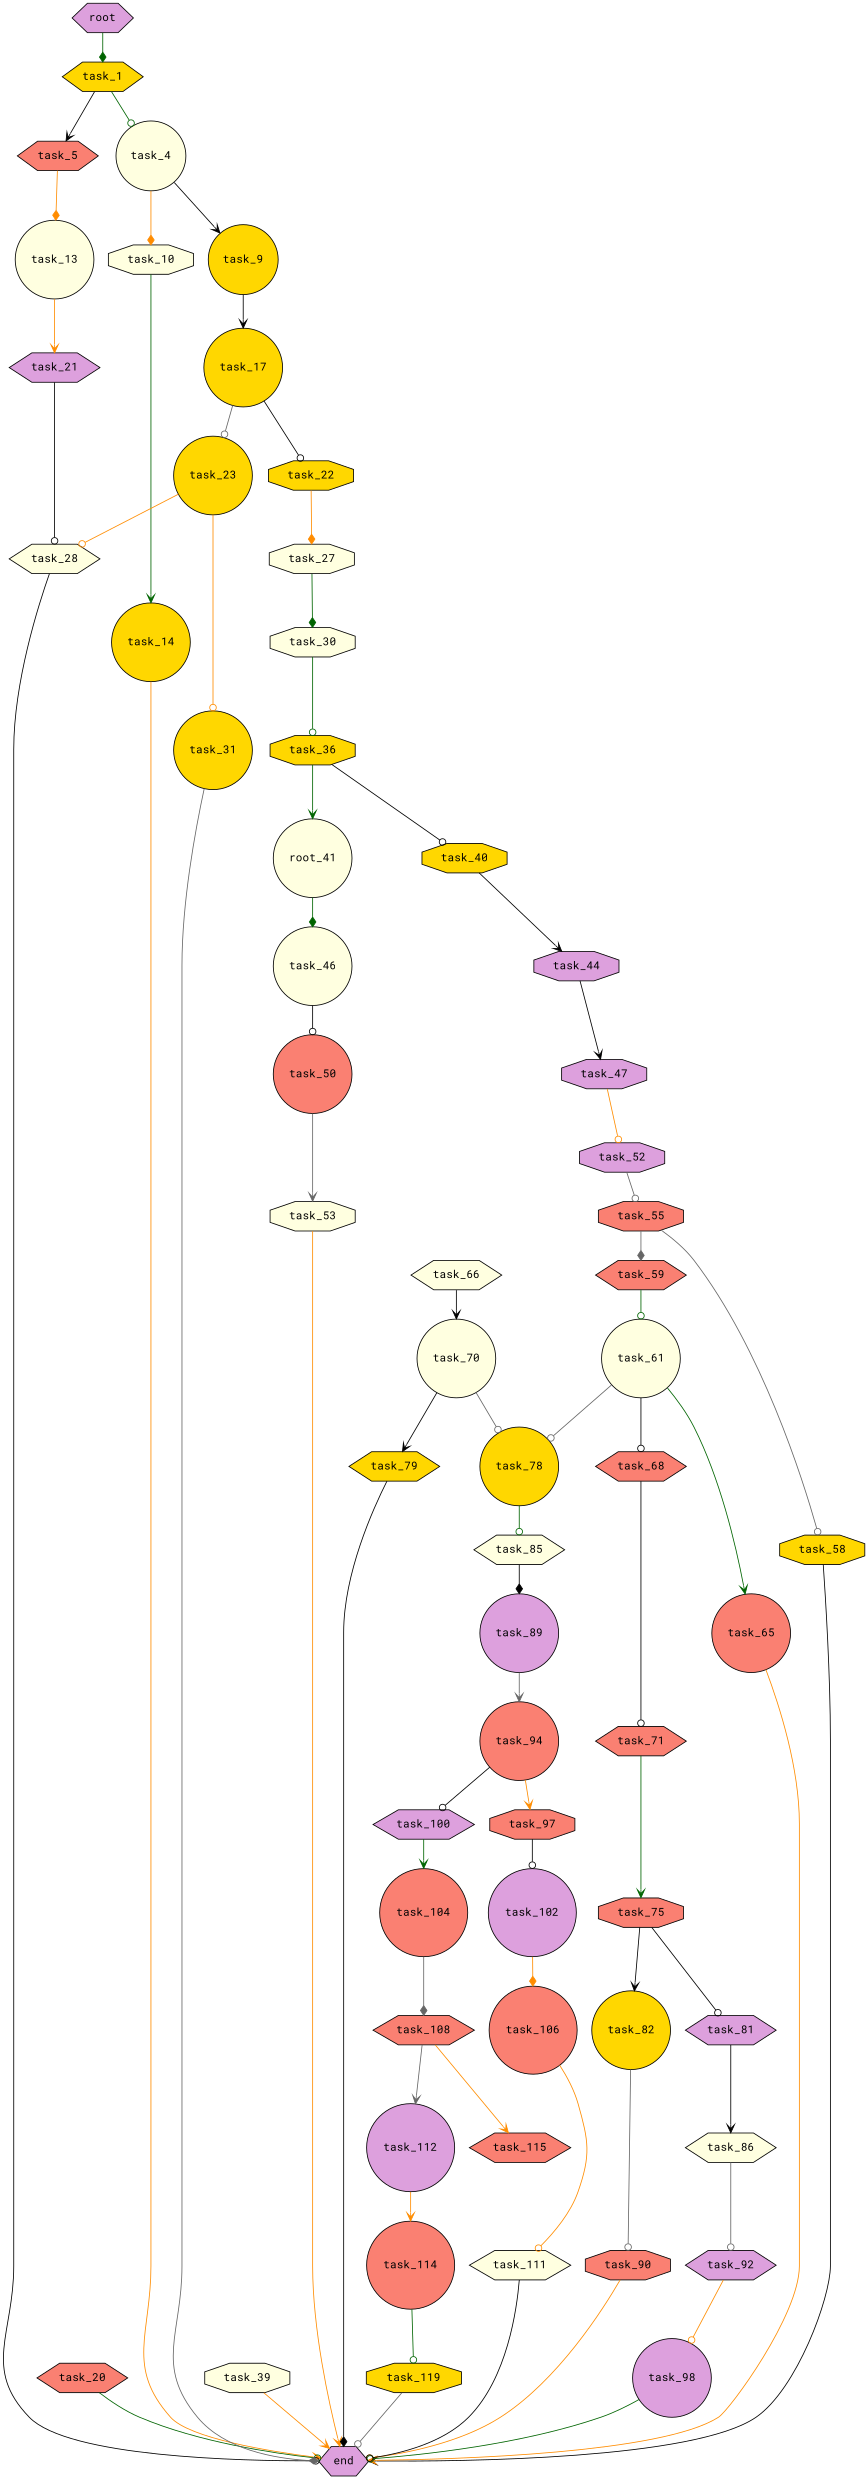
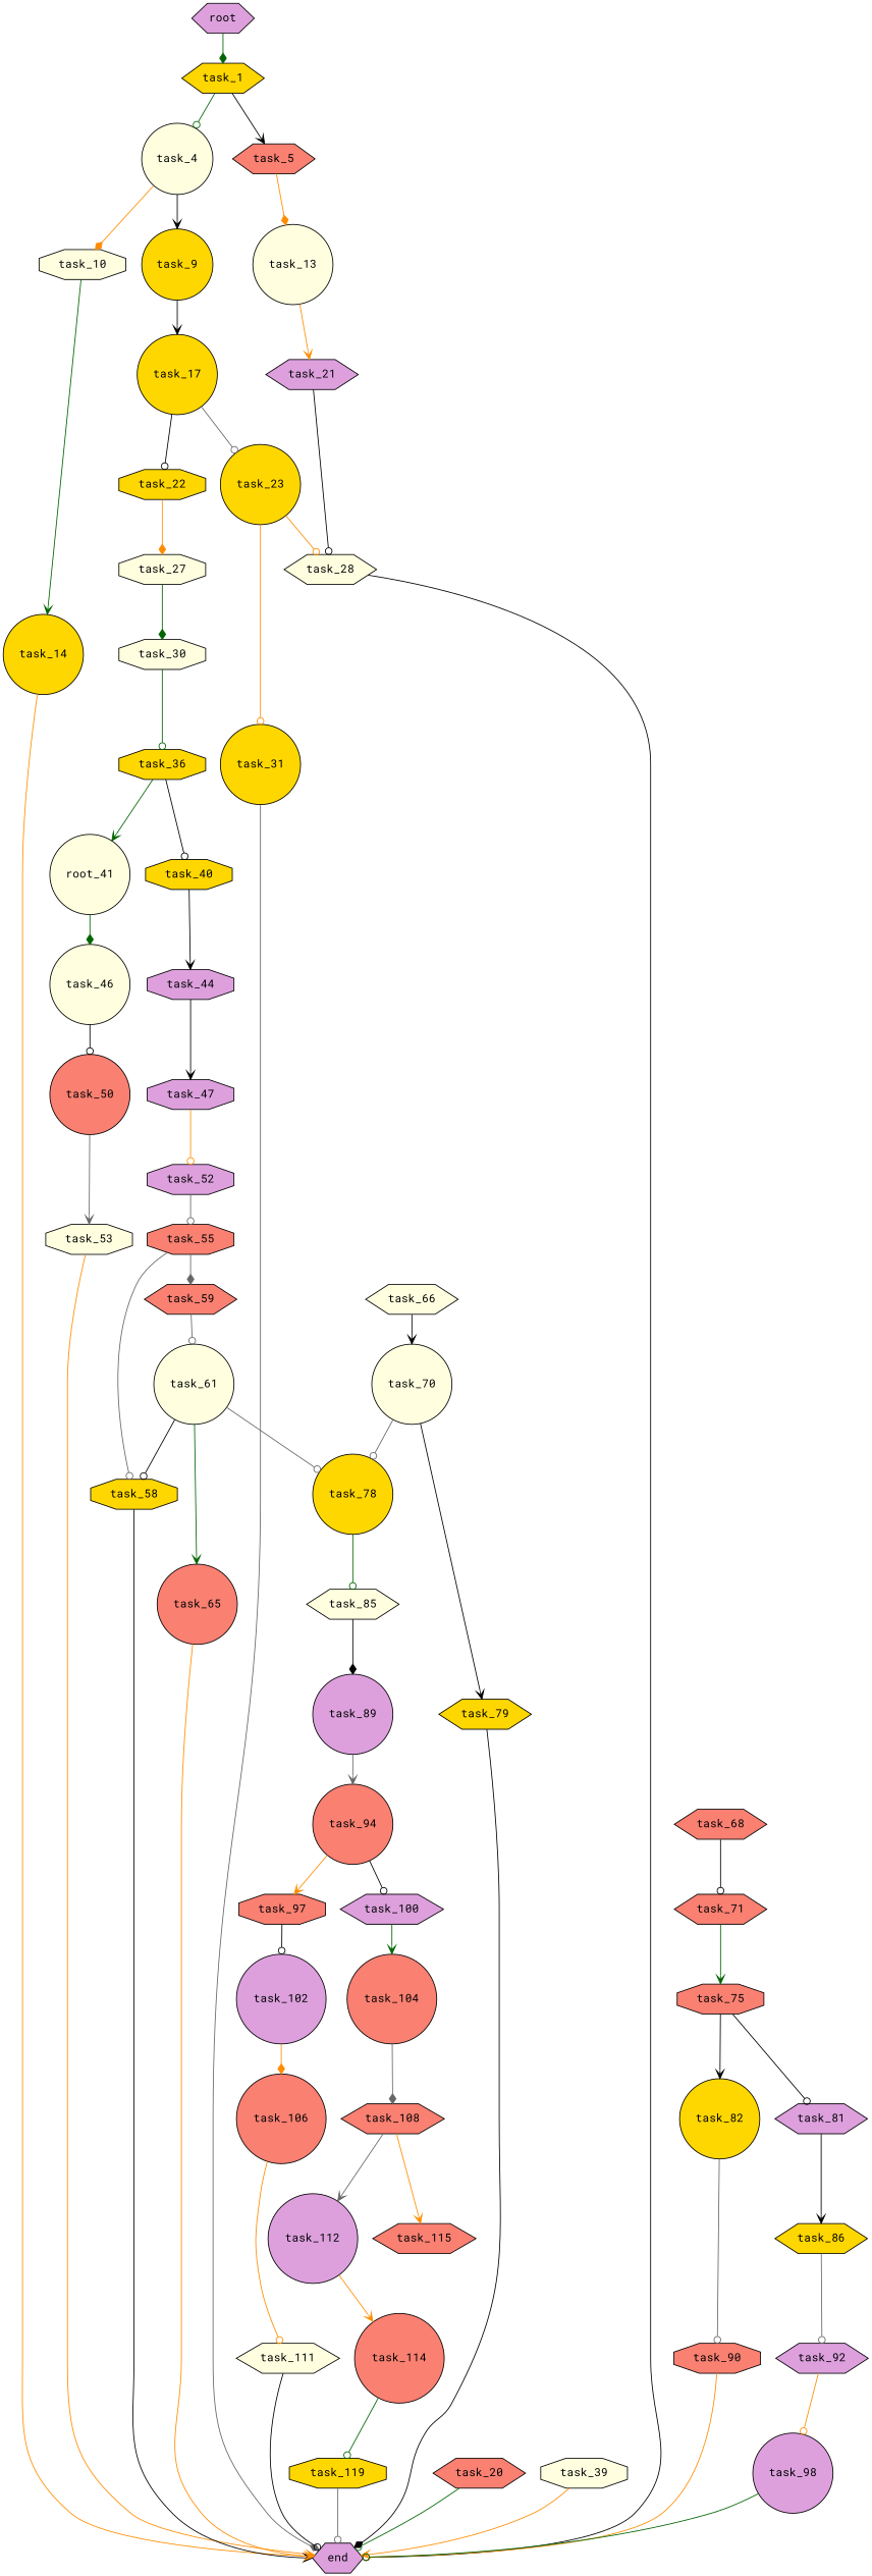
  digraph {
    fontname="Roboto Mono"
    node [fillcolor=salmon fontname="Roboto Mono" shape=circle style=filled]
    edge [arrowhead=odot color=black fontname="Roboto Mono"]
    root [fillcolor=plum shape=hexagon]
    task_1 [fillcolor=gold shape=hexagon]
    task_4 [fillcolor=lightyellow]
    task_5 [shape=hexagon]
    task_9 [fillcolor=gold]
    task_10 [fillcolor=lightyellow shape=octagon]
    task_13 [fillcolor=lightyellow]
    task_17 [fillcolor=gold]
    task_14 [fillcolor=gold]
    task_21 [fillcolor=plum shape=hexagon]
    task_22 [fillcolor=gold shape=octagon]
    task_23 [fillcolor=gold]
    end [fillcolor=plum shape=hexagon]
    task_20 [shape=hexagon]
    task_28 [fillcolor=lightyellow shape=hexagon]
    task_27 [fillcolor=lightyellow shape=octagon]
    task_31 [fillcolor=gold]
    task_30 [fillcolor=lightyellow shape=octagon]
    task_36 [fillcolor=gold shape=octagon]
    task_40 [fillcolor=gold shape=octagon]
    n21 [fillcolor=lightyellow label=root_41]
    task_39 [fillcolor=lightyellow shape=octagon]
    task_44 [fillcolor=plum shape=octagon]
    task_46 [fillcolor=lightyellow]
    task_47 [fillcolor=plum shape=octagon]
    task_50
    task_52 [fillcolor=plum shape=octagon]
    task_53 [fillcolor=lightyellow shape=octagon]
    task_55 [shape=octagon]
    task_58 [fillcolor=gold shape=octagon]
    task_59 [shape=hexagon]
    task_61 [fillcolor=lightyellow]
    task_65
    task_68 [shape=hexagon]
    task_78 [fillcolor=gold]
    task_66 [fillcolor=lightyellow shape=hexagon]
    task_70 [fillcolor=lightyellow]
    task_71 [shape=hexagon]
    task_79 [fillcolor=gold shape=hexagon]
    task_75 [shape=octagon]
    task_85 [fillcolor=lightyellow shape=hexagon]
    task_81 [fillcolor=plum shape=hexagon]
    task_82 [fillcolor=gold]
    task_89 [fillcolor=plum]
-   task_86 [fillcolor=lightyellow shape=hexagon]
+   task_86 [fillcolor=gold shape=hexagon]
    task_90 [shape=octagon]
    task_92 [fillcolor=plum shape=hexagon]
    task_94
    task_98 [fillcolor=plum]
    task_97 [shape=octagon]
    task_100 [fillcolor=plum shape=hexagon]
    task_102 [fillcolor=plum]
    task_104
    task_106
    task_108 [shape=hexagon]
    task_111 [fillcolor=lightyellow shape=hexagon]
    task_112 [fillcolor=plum]
    task_115 [shape=hexagon]
    task_114
    task_119 [fillcolor=gold shape=octagon]
    root -> task_1 [arrowhead=diamond color=darkgreen]
    task_1 -> task_4 [color=darkgreen]
    task_1 -> task_5 [arrowhead=vee]
    task_4 -> task_9 [arrowhead=vee]
    task_4 -> task_10 [arrowhead=diamond color=darkorange]
    task_5 -> task_13 [arrowhead=diamond color=darkorange]
    task_9 -> task_17 [arrowhead=vee]
    task_10 -> task_14 [arrowhead=vee color=darkgreen]
    task_13 -> task_21 [arrowhead=vee color=darkorange]
    task_17 -> task_22
    task_17 -> task_23 [color=gray40]
    task_14 -> end [arrowhead=vee color=darkorange]
    task_21 -> task_28
    task_22 -> task_27 [arrowhead=diamond color=darkorange]
    task_23 -> task_28 [color=darkorange]
    task_23 -> task_31 [color=darkorange]
    task_20 -> end [color=darkgreen]
    task_28 -> end
    task_27 -> task_30 [arrowhead=diamond color=darkgreen]
    task_31 -> end [arrowhead=diamond color=gray40]
    task_30 -> task_36 [color=darkgreen]
    task_36 -> task_40
    task_36 -> n21 [arrowhead=vee color=darkgreen]
    task_40 -> task_44 [arrowhead=vee]
    n21 -> task_46 [arrowhead=diamond color=darkgreen]
    task_39 -> end [arrowhead=vee color=darkorange]
    task_44 -> task_47 [arrowhead=vee]
    task_46 -> task_50
    task_47 -> task_52 [color=darkorange]
    task_50 -> task_53 [arrowhead=vee color=gray40]
    task_52 -> task_55 [color=gray40]
    task_53 -> end [arrowhead=vee color=darkorange]
    task_55 -> task_58 [color=gray40]
    task_55 -> task_59 [arrowhead=diamond color=gray40]
    task_58 -> end [arrowhead=vee]
-   task_59 -> task_61 [color=darkgreen]
+   task_59 -> task_61 [color=gray40]
    task_61 -> task_65 [arrowhead=vee color=darkgreen]
-   task_61 -> task_68
+   task_61 -> task_58
    task_61 -> task_78 [color=gray40]
    task_65 -> end [arrowhead=vee color=darkorange]
    task_68 -> task_71
    task_78 -> task_85 [color=darkgreen]
    task_66 -> task_70 [arrowhead=vee]
    task_70 -> task_78 [color=gray40]
    task_70 -> task_79 [arrowhead=vee]
    task_71 -> task_75 [arrowhead=vee color=darkgreen]
    task_79 -> end [arrowhead=diamond]
    task_75 -> task_81
    task_75 -> task_82 [arrowhead=vee]
    task_85 -> task_89 [arrowhead=diamond]
    task_81 -> task_86 [arrowhead=vee]
    task_82 -> task_90 [color=gray40]
    task_89 -> task_94 [arrowhead=vee color=gray40]
    task_86 -> task_92 [color=gray40]
    task_90 -> end [color=darkorange]
    task_92 -> task_98 [color=darkorange]
    task_94 -> task_97 [arrowhead=vee color=darkorange]
    task_94 -> task_100
    task_98 -> end [color=darkgreen]
    task_97 -> task_102
    task_100 -> task_104 [arrowhead=vee color=darkgreen]
    task_102 -> task_106 [arrowhead=diamond color=darkorange]
    task_104 -> task_108 [arrowhead=diamond color=gray40]
    task_106 -> task_111 [color=darkorange]
    task_108 -> task_112 [arrowhead=vee color=gray40]
    task_108 -> task_115 [arrowhead=vee color=darkorange]
    task_111 -> end
    task_112 -> task_114 [arrowhead=vee color=darkorange]
    task_114 -> task_119 [color=darkgreen]
    task_119 -> end [color=gray40]
  }
